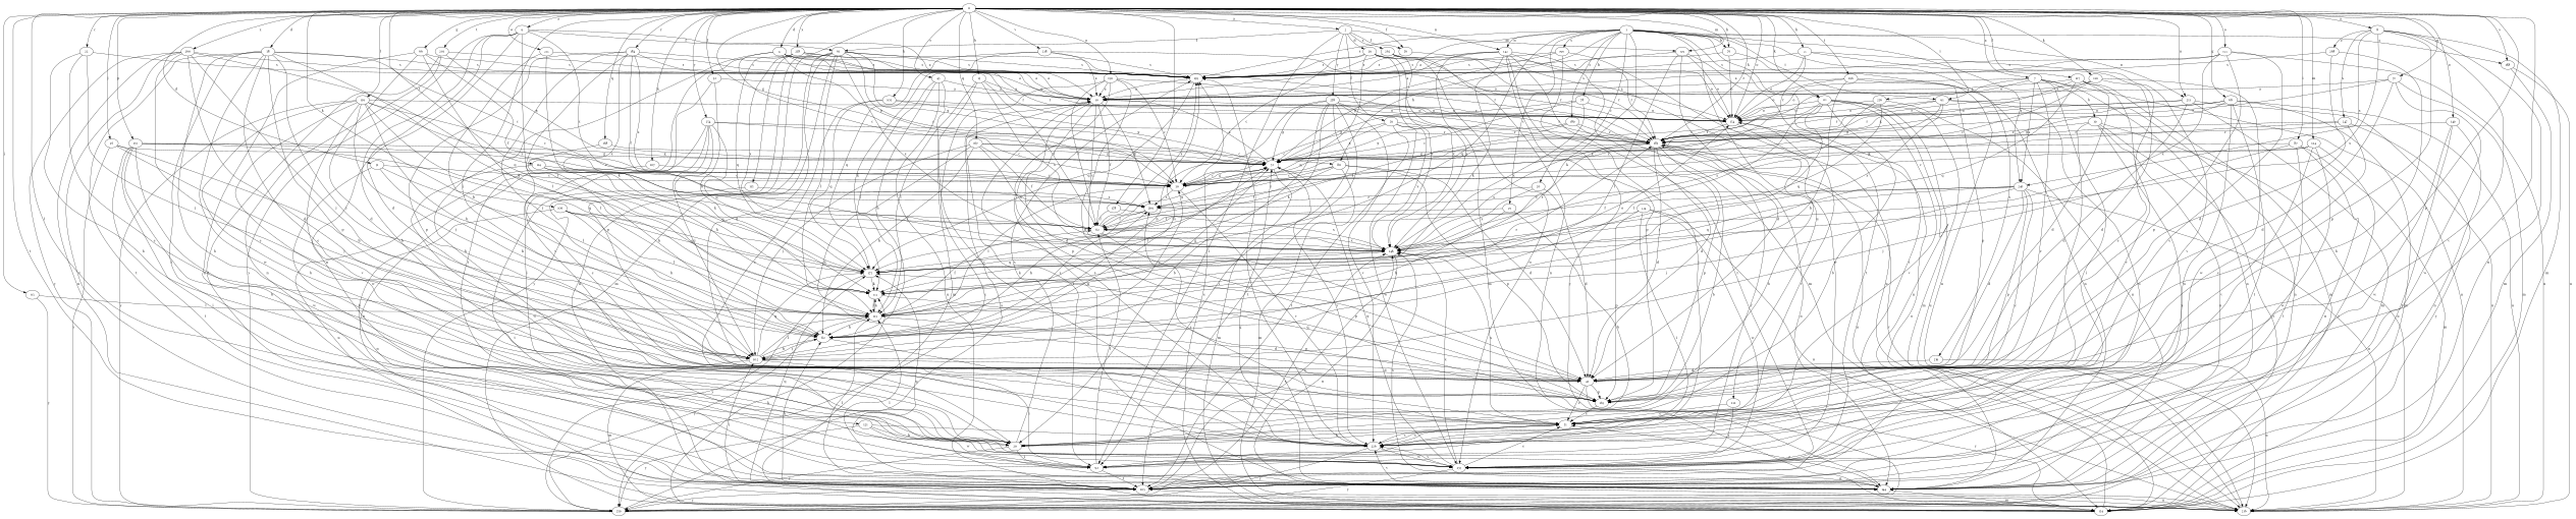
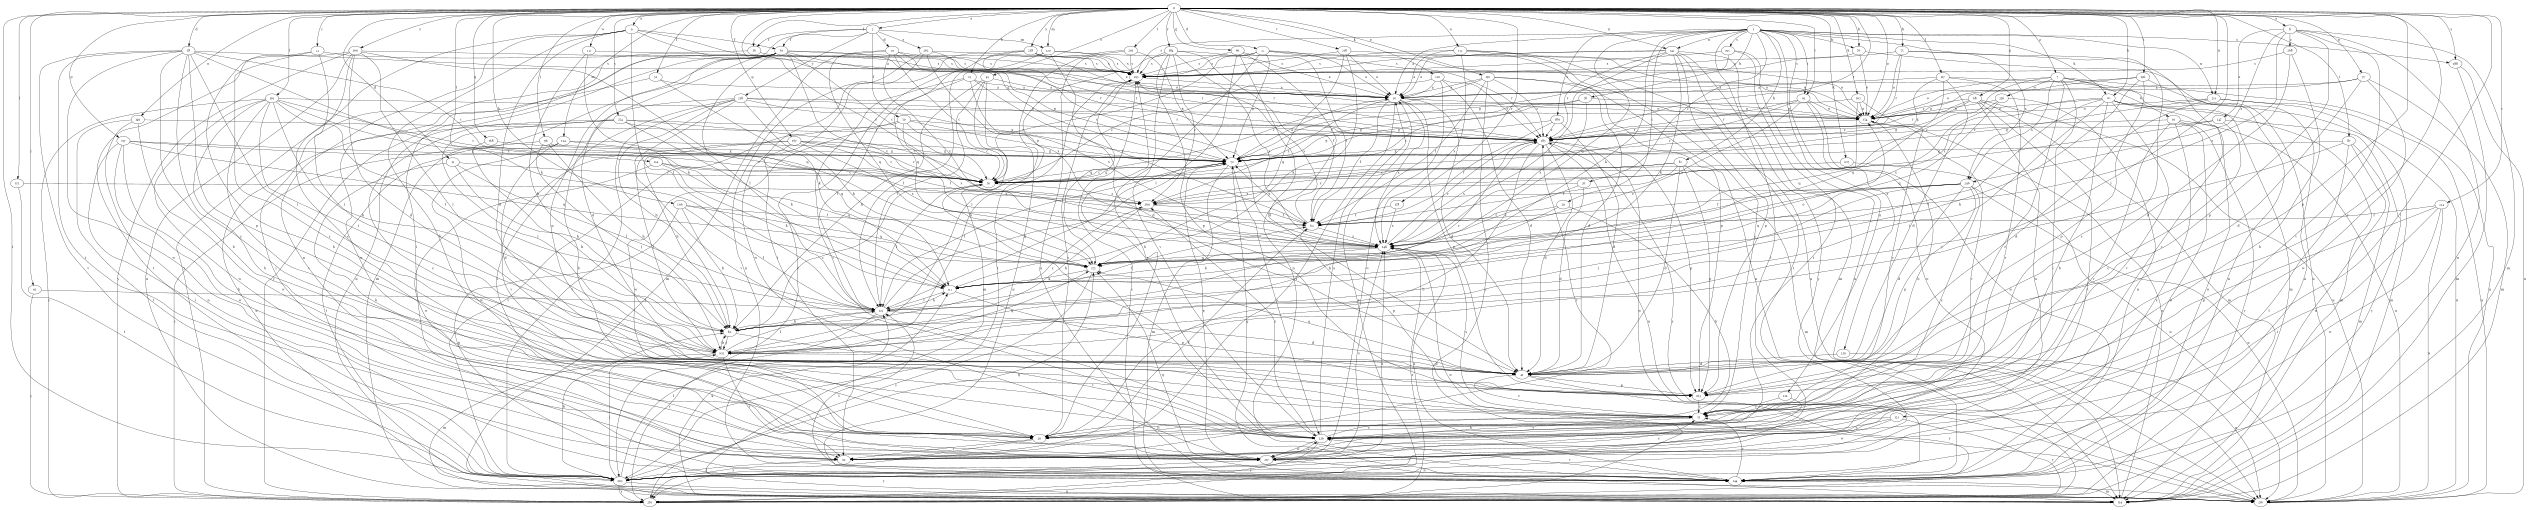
  strict digraph {
    fontname="Playfair Display"
    node [fontname="Playfair Display"]
    edge [fontname="Playfair Display"]
    0
    2
    7
    8
    9
    15
    22
    31
    37
    38
    45
    51
    52
    56
    66
    68
    70
    72
    75
    76
    87
    91
    93
    96
    102
    103
    106
    107
    110
    111
    114
    115
    117
    119
    121
    124
    129
    142
    149
    150
    153
    154
    157
    165
    167
    168
    178
    184
    185
    188
    196
    201
    205
    211
    218
    224
    235
    238
    254
    260
    39
    59
    61
    92
    258
    262
    246
    19
    30
    144
    216
    236
    134
    226
    247
    248
    268
    10
    20
    41
    123
    259
    269
    62
    195
    82
    113
    237
    175
    1
    26
    29
    78
    80
    189
    190
    212
    239
    0 -> 2 [label=a]
    0 -> 7 [label=a]
    0 -> 8 [label=a]
    0 -> 9 [label=a]
    0 -> 15 [label=b]
    0 -> 22 [label=c]
    0 -> 31 [label=d]
    0 -> 37 [label=d]
    0 -> 38 [label=d]
    0 -> 45 [label=e]
    0 -> 51 [label=e]
    0 -> 52 [label=f]
    0 -> 56 [label=f]
    0 -> 66 [label=g]
    0 -> 68 [label=g]
    0 -> 70 [label=g]
    0 -> 72 [label=g]
    0 -> 75 [label=h]
    0 -> 76 [label=h]
    0 -> 87 [label=i]
    0 -> 91 [label=i]
    0 -> 93 [label=j]
    0 -> 96 [label=j]
    0 -> 102 [label=j]
    0 -> 103 [label=k]
    0 -> 106 [label=k]
    0 -> 107 [label=k]
    0 -> 110 [label=k]
    0 -> 111 [label=k]
    0 -> 114 [label=l]
    0 -> 115 [label=l]
    0 -> 117 [label=l]
    0 -> 119 [label=l]
    0 -> 121 [label=l]
    0 -> 124 [label=m]
    0 -> 129 [label=m]
    0 -> 142 [label=n]
    0 -> 149 [label=o]
    0 -> 150 [label=o]
    0 -> 153 [label=o]
    0 -> 154 [label=o]
    0 -> 157 [label=p]
    0 -> 165 [label=p]
    0 -> 167 [label=q]
    0 -> 168 [label=q]
    0 -> 178 [label=r]
    0 -> 184 [label=r]
    0 -> 185 [label=r]
    0 -> 188 [label=s]
    0 -> 196 [label=t]
    0 -> 201 [label=t]
    0 -> 205 [label=t]
    0 -> 211 [label=u]
    0 -> 218 [label=v]
+   0 -> 224 [label=v]
    0 -> 235 [label=w]
    0 -> 238 [label=x]
    0 -> 254 [label=y]
    0 -> 260 [label=z]
    2 -> 56 [label=f]
    2 -> 129 [label=m]
    2 -> 39 [label=d]
    2 -> 59 [label=f]
    2 -> 61 [label=f]
    2 -> 92 [label=i]
    2 -> 258 [label=y]
    2 -> 262 [label=z]
    7 -> 51 [label=e]
    7 -> 154 [label=o]
    7 -> 92 [label=i]
    7 -> 246 [label=x]
    7 -> 19 [label=b]
    7 -> 30 [label=c]
    7 -> 144 [label=n]
    7 -> 216 [label=u]
    7 -> 236 [label=w]
    8 -> 165 [label=p]
    8 -> 246 [label=x]
    8 -> 144 [label=n]
    8 -> 134 [label=m]
    8 -> 226 [label=v]
    8 -> 247 [label=x]
    8 -> 248 [label=x]
    8 -> 268 [label=z]
    9 -> 61 [label=f]
    9 -> 144 [label=n]
    9 -> 10 [label=a]
    9 -> 20 [label=b]
    9 -> 41 [label=d]
    9 -> 123 [label=l]
    9 -> 259 [label=y]
    9 -> 269 [label=z]
    15 -> 226 [label=v]
    15 -> 248 [label=x]
    15 -> 10 [label=a]
    15 -> 123 [label=l]
    15 -> 62 [label=f]
    22 -> 51 [label=e]
    22 -> 102 [label=j]
    22 -> 20 [label=b]
    22 -> 195 [label=s]
    31 -> 30 [label=c]
    31 -> 20 [label=b]
    31 -> 123 [label=l]
    31 -> 82 [label=h]
    37 -> 72 [label=g]
    37 -> 154 [label=o]
    37 -> 185 [label=r]
    37 -> 30 [label=c]
    37 -> 10 [label=a]
    37 -> 20 [label=b]
    37 -> 195 [label=s]
    38 -> 51 [label=e]
    38 -> 102 [label=j]
    38 -> 165 [label=p]
    38 -> 205 [label=t]
    38 -> 92 [label=i]
    38 -> 30 [label=c]
    38 -> 20 [label=b]
    38 -> 195 [label=s]
    38 -> 113 [label=k]
    38 -> 237 [label=w]
    45 -> 216 [label=u]
    45 -> 134 [label=m]
    45 -> 10 [label=a]
    45 -> 123 [label=l]
    45 -> 82 [label=h]
    51 -> 226 [label=v]
    51 -> 248 [label=x]
    51 -> 20 [label=b]
    52 -> 92 [label=i]
    52 -> 10 [label=a]
    52 -> 113 [label=k]
    56 -> 195 [label=s]
    56 -> 237 [label=w]
    66 -> 144 [label=n]
    66 -> 41 [label=d]
    66 -> 123 [label=l]
    66 -> 62 [label=f]
    66 -> 195 [label=s]
    68 -> 72 [label=g]
    68 -> 154 [label=o]
    68 -> 185 [label=r]
    68 -> 205 [label=t]
    68 -> 216 [label=u]
    68 -> 134 [label=m]
    68 -> 237 [label=w]
    70 -> 185 [label=r]
    70 -> 134 [label=m]
    70 -> 10 [label=a]
    70 -> 41 [label=d]
    70 -> 237 [label=w]
    72 -> 30 [label=c]
    72 -> 134 [label=m]
    72 -> 226 [label=v]
    72 -> 10 [label=a]
    72 -> 123 [label=l]
    75 -> 51 [label=e]
    75 -> 154 [label=o]
    75 -> 185 [label=r]
    75 -> 226 [label=v]
    75 -> 195 [label=s]
    76 -> 154 [label=o]
    76 -> 216 [label=u]
    76 -> 195 [label=s]
    87 -> 72 [label=g]
    87 -> 102 [label=j]
    87 -> 205 [label=t]
    87 -> 144 [label=n]
    87 -> 134 [label=m]
    91 -> 154 [label=o]
    91 -> 185 [label=r]
    91 -> 30 [label=c]
    91 -> 144 [label=n]
    91 -> 248 [label=x]
    91 -> 237 [label=w]
    93 -> 123 [label=l]
    93 -> 259 [label=y]
    96 -> 72 [label=g]
    96 -> 102 [label=j]
    96 -> 259 [label=y]
    96 -> 82 [label=h]
    102 -> 92 [label=i]
    102 -> 134 [label=m]
    102 -> 41 [label=d]
    102 -> 123 [label=l]
    102 -> 195 [label=s]
    102 -> 82 [label=h]
    102 -> 175 [label=q]
    103 -> 51 [label=e]
    103 -> 72 [label=g]
    103 -> 154 [label=o]
    103 -> 175 [label=q]
    106 -> 144 [label=n]
    106 -> 123 [label=l]
    106 -> 62 [label=f]
    106 -> 82 [label=h]
    106 -> 175 [label=q]
    107 -> 30 [label=c]
    107 -> 216 [label=u]
    110 -> 185 [label=r]
    110 -> 30 [label=c]
    110 -> 10 [label=a]
    110 -> 41 [label=d]
    110 -> 237 [label=w]
    111 -> 102 [label=j]
    111 -> 154 [label=o]
    111 -> 144 [label=n]
    111 -> 216 [label=u]
    111 -> 134 [label=m]
    111 -> 226 [label=v]
    111 -> 20 [label=b]
    111 -> 123 [label=l]
    111 -> 269 [label=z]
    114 -> 30 [label=c]
    114 -> 113 [label=k]
    114 -> 237 [label=w]
    114 -> 175 [label=q]
    115 -> 205 [label=t]
    115 -> 269 [label=z]
    117 -> 72 [label=g]
    117 -> 134 [label=m]
    117 -> 226 [label=v]
    117 -> 10 [label=a]
    117 -> 41 [label=d]
    117 -> 175 [label=q]
    119 -> 102 [label=j]
    119 -> 154 [label=o]
    119 -> 30 [label=c]
    119 -> 226 [label=v]
    119 -> 20 [label=b]
    119 -> 123 [label=l]
    119 -> 259 [label=y]
    119 -> 269 [label=z]
    119 -> 82 [label=h]
    119 -> 237 [label=w]
    121 -> 226 [label=v]
    121 -> 20 [label=b]
    121 -> 259 [label=y]
    121 -> 237 [label=w]
    124 -> 72 [label=g]
    124 -> 205 [label=t]
    124 -> 30 [label=c]
    124 -> 226 [label=v]
    124 -> 237 [label=w]
    129 -> 154 [label=o]
    129 -> 205 [label=t]
    129 -> 41 [label=d]
    129 -> 123 [label=l]
    129 -> 195 [label=s]
    142 -> 165 [label=p]
    142 -> 185 [label=r]
    142 -> 205 [label=t]
    142 -> 134 [label=m]
    142 -> 248 [label=x]
    142 -> 10 [label=a]
    142 -> 259 [label=y]
    142 -> 195 [label=s]
    142 -> 113 [label=k]
    149 -> 185 [label=r]
    149 -> 205 [label=t]
    149 -> 144 [label=n]
    149 -> 237 [label=w]
    150 -> 185 [label=r]
    150 -> 30 [label=c]
    150 -> 144 [label=n]
    150 -> 10 [label=a]
    150 -> 41 [label=d]
    150 -> 259 [label=y]
    150 -> 62 [label=f]
    153 -> 51 [label=e]
    153 -> 165 [label=p]
    153 -> 216 [label=u]
    153 -> 248 [label=x]
    153 -> 10 [label=a]
    153 -> 195 [label=s]
    154 -> 185 [label=r]
    154 -> 226 [label=v]
    154 -> 20 [label=b]
    157 -> 72 [label=g]
-   157 -> 205 [label=t]
    157 -> 92 [label=i]
    157 -> 30 [label=c]
    157 -> 20 [label=b]
    157 -> 237 [label=w]
    157 -> 175 [label=q]
    165 -> 51 [label=e]
    167 -> 72 [label=g]
    167 -> 102 [label=j]
-   167 -> 80 [label=c]
+   167 -> 30 [label=c]
    167 -> 248 [label=x]
    167 -> 41 [label=d]
    167 -> 62 [label=f]
    167 -> 82 [label=h]
    168 -> 72 [label=g]
    168 -> 82 [label=h]
    178 -> 248 [label=x]
    178 -> 62 [label=f]
    184 -> 102 [label=j]
    184 -> 165 [label=p]
    184 -> 226 [label=v]
    184 -> 248 [label=x]
    184 -> 10 [label=a]
    184 -> 269 [label=z]
    184 -> 62 [label=f]
    184 -> 195 [label=s]
    185 -> 72 [label=g]
    185 -> 165 [label=p]
    185 -> 144 [label=n]
    185 -> 216 [label=u]
    185 -> 248 [label=x]
    185 -> 20 [label=b]
    185 -> 41 [label=d]
    188 -> 216 [label=u]
    188 -> 134 [label=m]
    196 -> 154 [label=o]
    196 -> 165 [label=p]
    196 -> 144 [label=n]
    196 -> 10 [label=a]
    196 -> 82 [label=h]
    201 -> 72 [label=g]
    201 -> 205 [label=t]
    201 -> 144 [label=n]
    201 -> 195 [label=s]
    205 -> 102 [label=j]
    205 -> 216 [label=u]
    205 -> 248 [label=x]
    205 -> 123 [label=l]
    205 -> 259 [label=y]
    205 -> 82 [label=h]
    205 -> 175 [label=q]
    211 -> 72 [label=g]
    211 -> 154 [label=o]
    211 -> 216 [label=u]
    211 -> 134 [label=m]
    211 -> 41 [label=d]
    218 -> 154 [label=o]
    218 -> 10 [label=a]
    218 -> 195 [label=s]
    218 -> 113 [label=k]
    218 -> 175 [label=q]
    224 -> 165 [label=p]
    224 -> 92 [label=i]
    224 -> 216 [label=u]
    224 -> 62 [label=f]
    224 -> 237 [label=w]
    235 -> 195 [label=s]
    235 -> 82 [label=h]
    235 -> 113 [label=k]
    238 -> 185 [label=r]
    238 -> 92 [label=i]
    238 -> 248 [label=x]
    238 -> 10 [label=a]
    238 -> 195 [label=s]
    238 -> 175 [label=q]
    254 -> 51 [label=e]
    254 -> 102 [label=j]
    254 -> 185 [label=r]
    254 -> 30 [label=c]
    254 -> 216 [label=u]
    254 -> 113 [label=k]
    254 -> 175 [label=q]
    260 -> 51 [label=e]
    260 -> 102 [label=j]
    260 -> 205 [label=t]
    260 -> 216 [label=u]
    260 -> 41 [label=d]
    260 -> 259 [label=y]
    260 -> 195 [label=s]
    260 -> 175 [label=q]
    39 -> 154 [label=o]
    39 -> 185 [label=r]
    39 -> 30 [label=c]
    39 -> 134 [label=m]
    39 -> 248 [label=x]
    39 -> 195 [label=s]
    39 -> 175 [label=q]
    59 -> 72 [label=g]
    59 -> 185 [label=r]
    59 -> 205 [label=t]
    59 -> 30 [label=c]
    59 -> 248 [label=x]
    59 -> 237 [label=w]
    61 -> 72 [label=g]
    61 -> 165 [label=p]
    61 -> 185 [label=r]
    61 -> 30 [label=c]
    61 -> 216 [label=u]
    61 -> 134 [label=m]
    61 -> 248 [label=x]
    61 -> 41 [label=d]
    61 -> 123 [label=l]
    61 -> 259 [label=y]
    61 -> 195 [label=s]
    92 -> 185 [label=r]
    92 -> 205 [label=t]
    92 -> 62 [label=f]
    258 -> 72 [label=g]
    258 -> 154 [label=o]
    258 -> 185 [label=r]
    258 -> 205 [label=t]
    258 -> 92 [label=i]
    258 -> 226 [label=v]
    258 -> 20 [label=b]
    258 -> 82 [label=h]
    258 -> 113 [label=k]
    262 -> 185 [label=r]
    262 -> 144 [label=n]
    262 -> 248 [label=x]
    262 -> 195 [label=s]
    262 -> 237 [label=w]
    246 -> 51 [label=e]
    246 -> 102 [label=j]
    246 -> 165 [label=p]
    246 -> 216 [label=u]
    246 -> 41 [label=d]
    246 -> 269 [label=z]
    246 -> 62 [label=f]
    246 -> 175 [label=q]
    19 -> 185 [label=r]
    19 -> 205 [label=x]
    19 -> 144 [label=n]
    19 -> 216 [label=u]
    19 -> 226 [label=v]
    19 -> 259 [label=y]
    30 -> 72 [label=g]
    30 -> 226 [label=v]
    30 -> 123 [label=l]
    30 -> 269 [label=z]
    144 -> 51 [label=e]
    144 -> 72 [label=g]
    144 -> 134 [label=m]
    144 -> 226 [label=v]
    144 -> 248 [label=x]
    144 -> 123 [label=l]
    144 -> 175 [label=q]
    216 -> 185 [label=r]
    236 -> 154 [label=o]
    236 -> 144 [label=n]
    236 -> 248 [label=x]
    236 -> 175 [label=q]
    134 -> 154 [label=o]
    134 -> 195 [label=s]
    134 -> 113 [label=k]
    226 -> 51 [label=e]
    226 -> 10 [label=a]
    226 -> 259 [label=y]
    226 -> 269 [label=z]
    226 -> 195 [label=s]
    226 -> 237 [label=w]
    247 -> 51 [label=e]
    247 -> 185 [label=r]
    247 -> 30 [label=c]
    247 -> 259 [label=y]
    248 -> 185 [label=r]
    248 -> 216 [label=u]
    248 -> 113 [label=k]
    248 -> 175 [label=q]
    268 -> 20 [label=b]
    268 -> 41 [label=d]
    268 -> 195 [label=s]
    10 -> 154 [label=o]
    10 -> 165 [label=p]
    10 -> 92 [label=i]
    10 -> 248 [label=x]
    10 -> 41 [label=d]
    10 -> 269 [label=z]
    10 -> 62 [label=f]
    20 -> 92 [label=i]
    20 -> 259 [label=y]
    20 -> 195 [label=s]
    41 -> 51 [label=e]
    41 -> 165 [label=p]
    41 -> 259 [label=y]
    41 -> 175 [label=q]
    123 -> 72 [label=g]
    123 -> 185 [label=r]
    123 -> 41 [label=d]
    123 -> 259 [label=y]
    123 -> 62 [label=f]
    123 -> 82 [label=h]
    123 -> 113 [label=k]
    259 -> 248 [label=x]
    259 -> 10 [label=a]
    269 -> 62 [label=f]
    269 -> 82 [label=h]
    62 -> 72 [label=g]
    62 -> 165 [label=p]
    62 -> 248 [label=x]
    62 -> 195 [label=s]
    195 -> 10 [label=a]
    195 -> 175 [label=q]
    82 -> 102 [label=j]
    82 -> 30 [label=c]
    82 -> 226 [label=v]
    82 -> 269 [label=z]
    113 -> 154 [label=o]
    113 -> 165 [label=p]
    113 -> 123 [label=l]
    237 -> 51 [label=e]
    237 -> 72 [label=g]
    237 -> 144 [label=n]
    237 -> 226 [label=v]
    237 -> 248 [label=x]
    237 -> 259 [label=y]
    175 -> 259 [label=y]
    175 -> 113 [label=k]
    1 -> 76 [label=h]
    1 -> 91 [label=i]
    1 -> 111 [label=k]
    1 -> 142 [label=n]
    1 -> 188 [label=s]
    1 -> 205 [label=t]
    1 -> 211 [label=u]
    1 -> 246 [label=x]
    1 -> 10 [label=a]
    1 -> 195 [label=s]
    1 -> 113 [label=k]
    1 -> 175 [label=q]
    1 -> 26 [label=c]
    1 -> 29 [label=c]
    1 -> 78 [label=h]
    1 -> 80 [label=h]
    1 -> 189 [label=s]
    1 -> 190 [label=s]
    1 -> 212 [label=u]
    1 -> 239 [label=x]
    26 -> 248 [label=x]
    26 -> 41 [label=d]
    26 -> 269 [label=z]
    29 -> 20 [label=b]
    29 -> 62 [label=f]
    29 -> 82 [label=h]
    78 -> 72 [label=g]
    78 -> 154 [label=o]
    78 -> 30 [label=c]
    78 -> 248 [label=x]
    80 -> 165 [label=p]
    80 -> 30 [label=c]
    80 -> 134 [label=m]
    80 -> 41 [label=d]
    80 -> 269 [label=z]
    80 -> 62 [label=f]
    189 -> 72 [label=g]
    189 -> 185 [label=r]
    189 -> 41 [label=d]
    189 -> 62 [label=f]
    190 -> 72 [label=g]
    190 -> 92 [label=i]
    190 -> 216 [label=u]
    190 -> 195 [label=s]
    212 -> 51 [label=e]
    212 -> 92 [label=i]
    239 -> 216 [label=u]
    239 -> 41 [label=d]
  }
